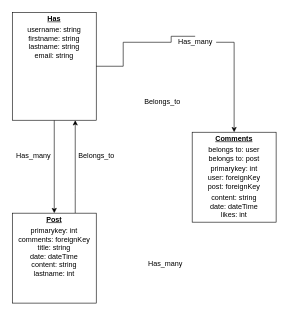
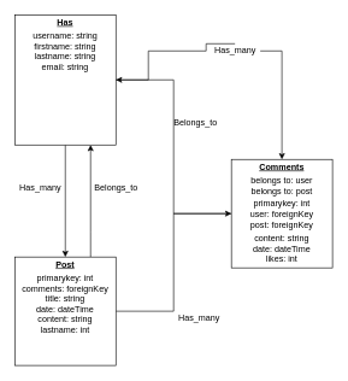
  <mxCell id="0" />
  <mxCell id="1" parent="0" />
  <mxCell id="2" style="edgeStyle=orthogonalEdgeStyle;rounded=0;orthogonalLoop=1;jettySize=auto;html=1;entryX=0.5;entryY=0;entryDx=0;entryDy=0;fontFamily=Helvetica;" edge="1" parent="1" source="4" target="7"><mxGeometry relative="1" as="geometry" /></mxCell>
  <mxCell id="3" style="edgeStyle=orthogonalEdgeStyle;rounded=0;orthogonalLoop=1;jettySize=auto;html=1;entryX=0.5;entryY=0;entryDx=0;entryDy=0;fontFamily=Helvetica;startArrow=none;" edge="1" parent="1" source="14" target="9"><mxGeometry relative="1" as="geometry"><Array as="points"><mxPoint x="390" y="70" /></Array></mxGeometry></mxCell>
  <mxCell id="4" value="&lt;p style=&quot;margin: 0px ; margin-top: 4px ; text-align: center ; text-decoration: underline&quot;&gt;&lt;b&gt;Has&lt;/b&gt;&lt;/p&gt;&lt;p style=&quot;margin: 4px 0px 0px; text-align: center;&quot;&gt;username: string&lt;br&gt;firstname: string&lt;br&gt;lastname: string&lt;br&gt;email: string&lt;br&gt;&lt;br&gt;&lt;/p&gt;" style="verticalAlign=top;align=left;overflow=fill;fontSize=12;fontFamily=Helvetica;html=1;rounded=0;shadow=0;comic=0;labelBackgroundColor=none;strokeWidth=1" parent="1" vertex="1"><mxGeometry x="20" y="20" width="140" height="180" as="geometry" /></mxCell>
  <mxCell id="5" style="edgeStyle=orthogonalEdgeStyle;rounded=0;orthogonalLoop=1;jettySize=auto;html=1;entryX=0.75;entryY=1;entryDx=0;entryDy=0;fontFamily=Helvetica;" edge="1" parent="1" source="7" target="4"><mxGeometry relative="1" as="geometry"><Array as="points"><mxPoint x="125" y="320" /><mxPoint x="125" y="320" /></Array></mxGeometry></mxCell>
+ <mxCell id="6" style="edgeStyle=orthogonalEdgeStyle;rounded=0;orthogonalLoop=1;jettySize=auto;html=1;fontFamily=Helvetica;" edge="1" parent="1" source="7" target="9"><mxGeometry relative="1" as="geometry" /></mxCell>
  <mxCell id="7" value="&lt;p style=&quot;margin: 0px ; margin-top: 4px ; text-align: center ; text-decoration: underline&quot;&gt;&lt;b&gt;Post&lt;/b&gt;&lt;/p&gt;&lt;p style=&quot;margin: 4px 0px 0px; text-align: center;&quot;&gt;primarykey: int&lt;br&gt;comments: foreignKey&lt;br&gt;title: string&lt;br&gt;date: dateTime&lt;br&gt;content: string&lt;br&gt;lastname: int&lt;/p&gt;&lt;p style=&quot;margin: 4px 0px 0px; text-align: center;&quot;&gt;&lt;br&gt;&lt;/p&gt;" style="verticalAlign=top;align=left;overflow=fill;fontSize=12;fontFamily=Helvetica;html=1;rounded=0;shadow=0;comic=0;labelBackgroundColor=none;strokeWidth=1" parent="1" vertex="1"><mxGeometry x="20" y="355" width="140" height="150" as="geometry" /></mxCell>
+ <mxCell id="8" style="edgeStyle=orthogonalEdgeStyle;rounded=0;orthogonalLoop=1;jettySize=auto;html=1;entryX=1;entryY=0.5;entryDx=0;entryDy=0;fontFamily=Helvetica;" edge="1" parent="1" source="9" target="4"><mxGeometry relative="1" as="geometry" /></mxCell>
  <mxCell id="9" value="&lt;p style=&quot;margin: 0px ; margin-top: 4px ; text-align: center ; text-decoration: underline&quot;&gt;&lt;b&gt;Comments&lt;/b&gt;&lt;/p&gt;&lt;p style=&quot;margin: 4px 0px 0px; text-align: center;&quot;&gt;belongs to: user&lt;br&gt;belongs to: post&lt;/p&gt;&lt;p style=&quot;margin: 4px 0px 0px; text-align: center;&quot;&gt;primarykey: int&lt;br&gt;user: foreignKey&lt;br&gt;post: foreignKey&lt;/p&gt;&lt;p style=&quot;margin: 4px 0px 0px; text-align: center;&quot;&gt;content: string&lt;br&gt;date: dateTime&lt;br&gt;likes: int&lt;/p&gt;" style="verticalAlign=top;align=left;overflow=fill;fontSize=12;fontFamily=Helvetica;html=1;rounded=0;shadow=0;comic=0;labelBackgroundColor=none;strokeWidth=1" vertex="1" parent="1"><mxGeometry x="320" y="220" width="140" height="150" as="geometry" /></mxCell>
  <mxCell id="10" value="Has_many" style="text;html=1;align=center;verticalAlign=middle;resizable=0;points=[];autosize=1;strokeColor=none;fillColor=none;fontFamily=Helvetica;" vertex="1" parent="1"><mxGeometry x="20" y="250" width="70" height="20" as="geometry" /></mxCell>
  <mxCell id="11" value="Belongs_to" style="text;html=1;align=center;verticalAlign=middle;resizable=0;points=[];autosize=1;strokeColor=none;fillColor=none;fontFamily=Helvetica;" vertex="1" parent="1"><mxGeometry x="120" y="250" width="80" height="20" as="geometry" /></mxCell>
  <mxCell id="12" value="Belongs_to" style="text;html=1;align=center;verticalAlign=middle;resizable=0;points=[];autosize=1;strokeColor=none;fillColor=none;fontFamily=Helvetica;" vertex="1" parent="1"><mxGeometry x="230" y="160" width="80" height="20" as="geometry" /></mxCell>
  <mxCell id="13" value="Has_many" style="text;html=1;align=center;verticalAlign=middle;resizable=0;points=[];autosize=1;strokeColor=none;fillColor=none;fontFamily=Helvetica;" vertex="1" parent="1"><mxGeometry x="240" y="430" width="70" height="20" as="geometry" /></mxCell>
  <mxCell id="14" value="Has_many" style="text;html=1;align=center;verticalAlign=middle;resizable=0;points=[];autosize=1;strokeColor=none;fillColor=none;fontFamily=Helvetica;" vertex="1" parent="1"><mxGeometry x="290" y="60" width="70" height="20" as="geometry" /></mxCell>
  <mxCell id="15" value="" style="edgeStyle=orthogonalEdgeStyle;rounded=0;orthogonalLoop=1;jettySize=auto;html=1;entryX=0.5;entryY=0;entryDx=0;entryDy=0;fontFamily=Helvetica;endArrow=none;" edge="1" parent="1" source="4" target="14"><mxGeometry relative="1" as="geometry"><mxPoint x="160" y="70" as="sourcePoint" /><mxPoint x="390" y="200" as="targetPoint" /><Array as="points"><mxPoint x="205" y="110" /><mxPoint x="205" y="70" /><mxPoint x="285" y="70" /></Array></mxGeometry></mxCell>
